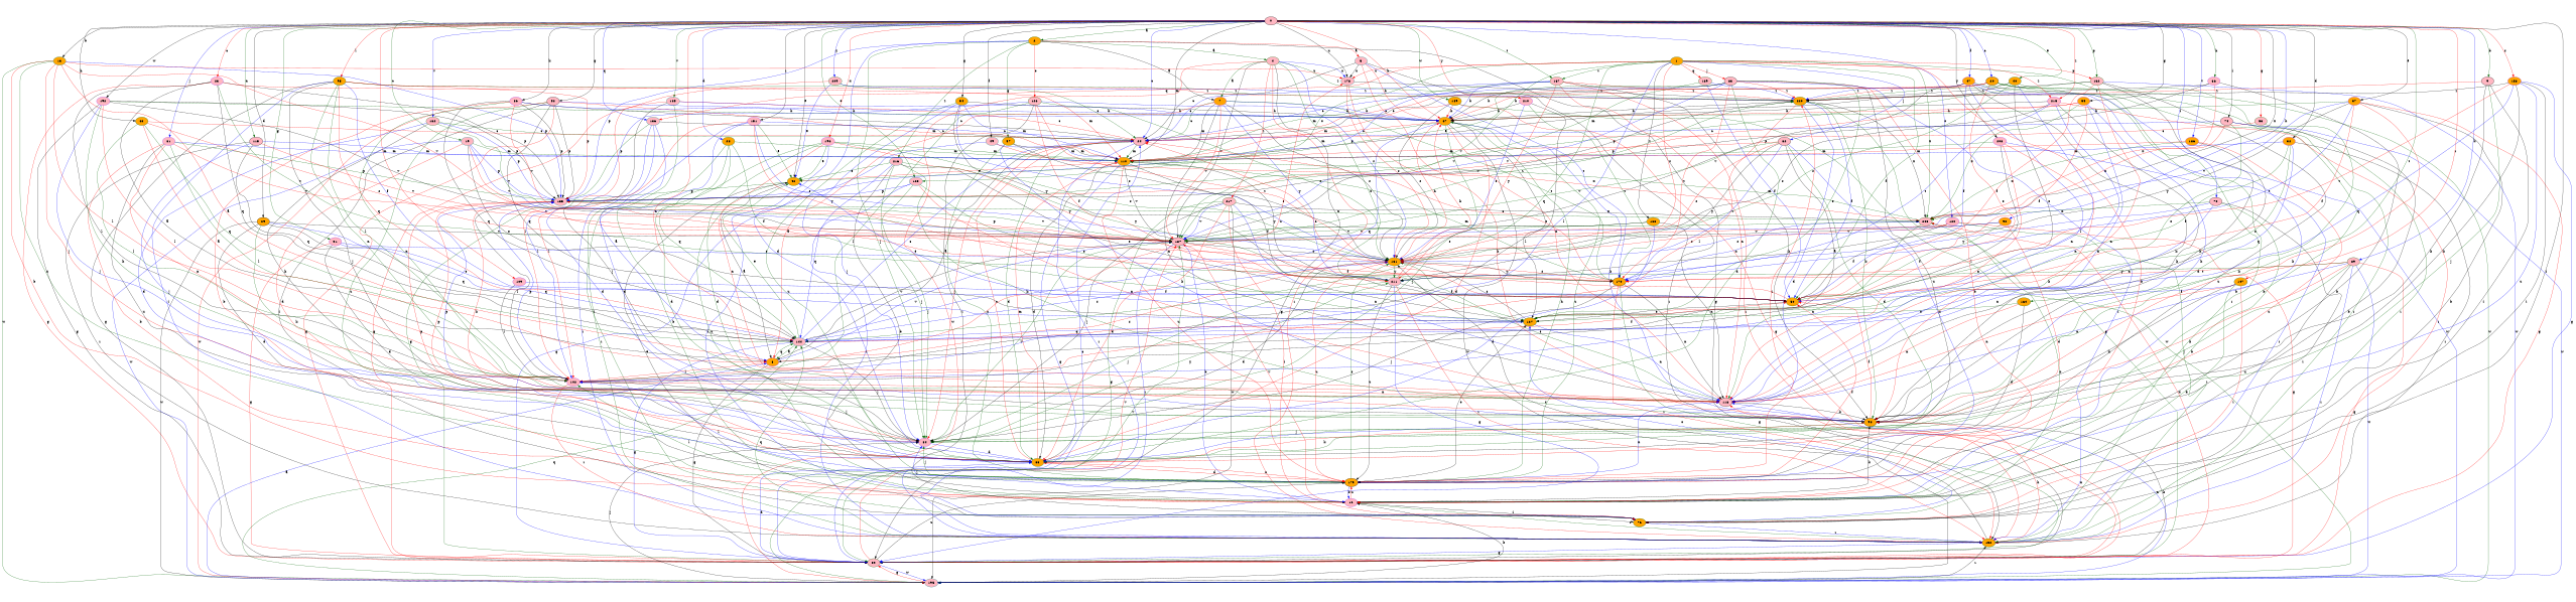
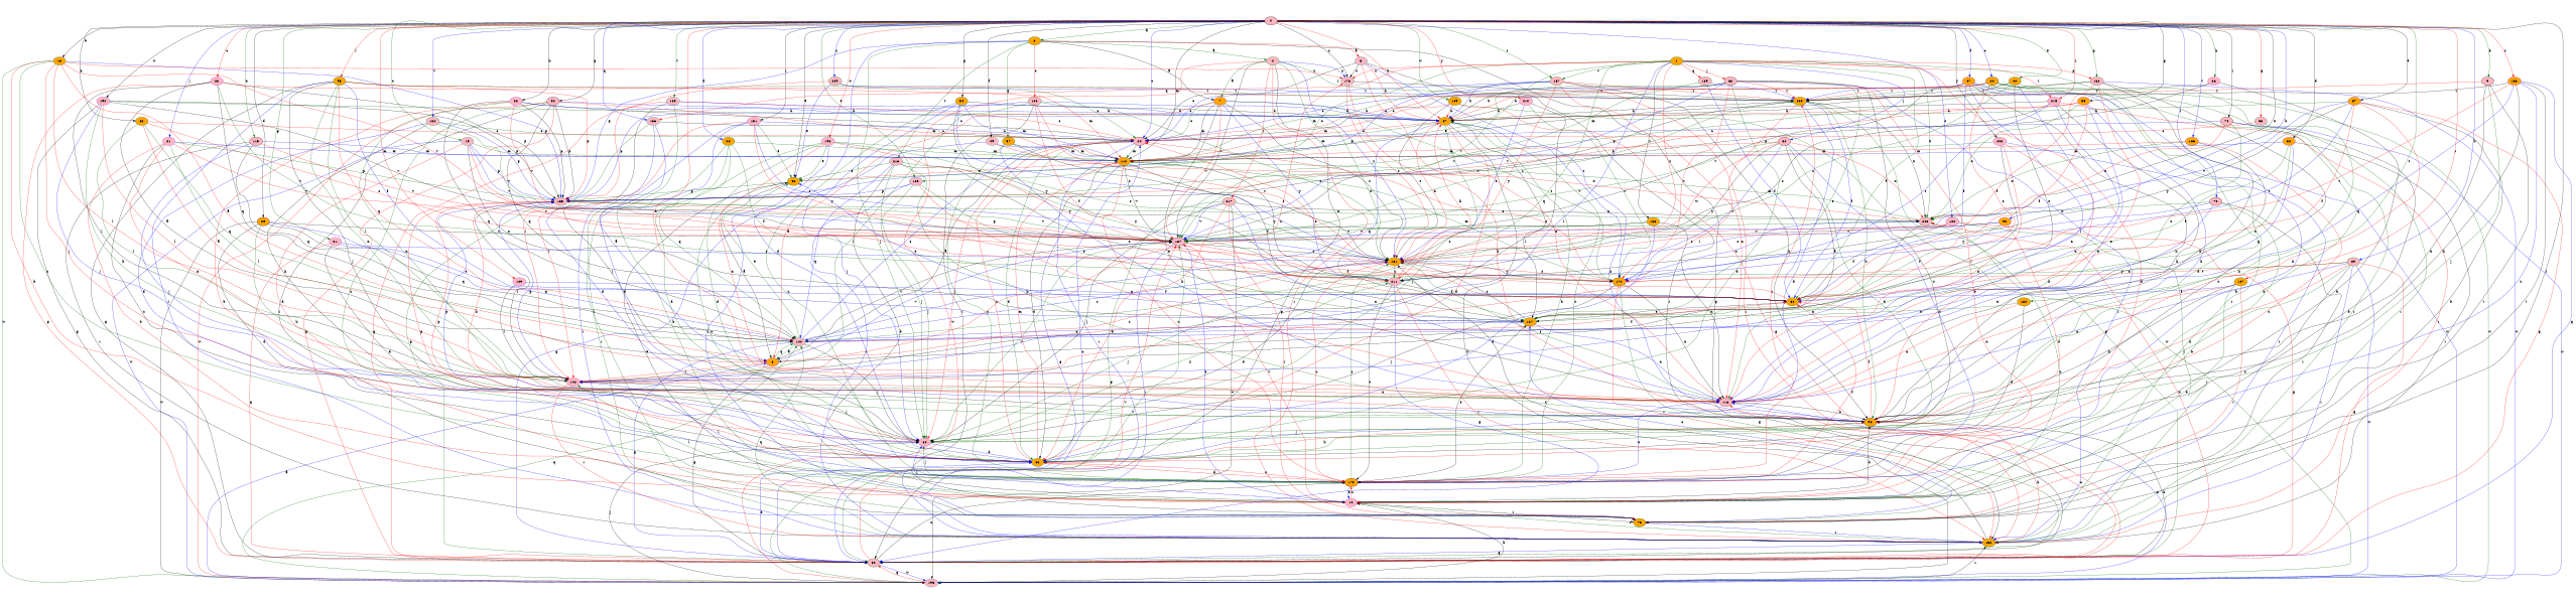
  strict digraph {
    node [color=darkgreen fillcolor=lightpink style=filled]
    edge [color=red]
    0 [color=black]
    2 [fillcolor=orange]
    9 [color=black]
    13 [color=teal fillcolor=orange]
    19 [color=teal]
    20 [color=black fillcolor=orange]
    23 [color=purple]
    24 [color=black]
    28 [fillcolor=orange]
    29 [color=black fillcolor=orange]
    32 [color=purple fillcolor=orange]
    37 [color=purple fillcolor=orange]
    40 [color=teal fillcolor=orange]
    42 [fillcolor=orange]
    47 [color=purple fillcolor=orange]
    49 [color=teal]
    51 [color=purple]
    52 [color=black]
    53
    54 [color=teal fillcolor=orange]
    55 [color=purple fillcolor=orange]
    63 [fillcolor=orange]
    66 [color=purple]
    67 [color=teal fillcolor=orange]
    70 [color=black]
    74 [color=black]
    76 [fillcolor=orange]
    81 [color=purple]
    86 [color=purple]
    89
    90 [color=purple fillcolor=orange]
    95 [fillcolor=orange]
    109 [color=purple]
    110 [color=teal fillcolor=orange]
    115 [color=black]
    118 [color=black]
    120 [color=purple]
    123 [color=teal]
    132
    136 [color=teal]
    147 [color=teal fillcolor=orange]
    151 [color=purple]
    158 [color=purple fillcolor=orange]
    164 [fillcolor=orange]
    167
    178 [color=teal]
    182
    185 [color=teal]
    186 [color=purple fillcolor=orange]
    189 [fillcolor=orange]
    192 [color=purple]
    196 [color=purple]
    203
    208 [color=purple]
    209
    210 [color=purple]
    215 [color=purple]
    4
    5 [color=teal]
    7 [color=purple fillcolor=orange]
    33 [color=teal fillcolor=orange]
    57 [fillcolor=orange]
    59
    84 [color=purple]
    126
    135 [color=teal]
    216 [color=teal]
    220 [fillcolor=orange]
    93 [color=black fillcolor=orange]
    16 [color=purple]
    102 [color=purple]
    187 [color=black]
    195 [color=teal]
    8 [color=purple fillcolor=orange]
    179 [color=black fillcolor=orange]
    127 [fillcolor=orange]
    170 [color=black fillcolor=orange]
    152 [fillcolor=orange]
    144 [color=teal]
    50 [fillcolor=orange]
    211 [color=teal]
    161 [color=teal fillcolor=orange]
    1 [color=teal fillcolor=orange]
    82 [color=black]
    83 [color=black]
    139
    168 [color=teal fillcolor=orange]
    217
    0 -> 2 [color=darkgreen label=a]
    0 -> 9 [color=darkgreen label=b]
    0 -> 13 [color=black label=b]
    0 -> 19 [color=darkgreen label=c]
    0 -> 20 [color=blue label=c]
    0 -> 23 [label=c]
    0 -> 24 [color=blue label=c]
    0 -> 28 [color=blue label=d]
    0 -> 29 [color=black label=d]
    0 -> 32 [color=black label=d]
    0 -> 37 [color=black label=e]
    0 -> 40 [color=darkgreen label=e]
    0 -> 42 [color=black label=e]
    0 -> 47 [color=blue label=f]
    0 -> 49 [color=black label=f]
    0 -> 51 [color=darkgreen label=g]
    0 -> 52 [color=black label=g]
    0 -> 53 [label=g]
    0 -> 54 [color=black label=g]
    0 -> 55 [color=black label=g]
    0 -> 63 [color=black label=h]
    0 -> 66 [color=darkgreen label=h]
    0 -> 67 [label=h]
    0 -> 70 [color=blue label=i]
    0 -> 74 [color=black label=i]
    0 -> 76 [color=black label=i]
    0 -> 81 [color=blue label=j]
    0 -> 86 [color=black label=k]
    0 -> 89 [color=blue label=k]
    0 -> 90 [color=blue label=k]
    0 -> 95 [label=l]
    0 -> 109 [label=m]
    0 -> 110 [color=black label=m]
    0 -> 115 [color=darkgreen label=n]
    0 -> 118 [label=n]
    0 -> 120 [color=blue label=o]
    0 -> 123 [color=darkgreen label=o]
    0 -> 132 [color=darkgreen label=p]
    0 -> 136 [color=blue label=q]
    0 -> 147 [label=r]
    0 -> 151 [color=black label=r]
    0 -> 158 [label=s]
    0 -> 164 [color=darkgreen label=t]
    0 -> 167 [color=darkgreen label=t]
    0 -> 178 [color=black label=u]
    0 -> 182 [color=blue label=v]
    0 -> 185 [color=darkgreen label=v]
    0 -> 186 [color=blue label=v]
    0 -> 189 [color=darkgreen label=w]
    0 -> 192 [color=black label=w]
    0 -> 196 [label=x]
    0 -> 203 [color=black label=x]
    0 -> 208 [color=black label=y]
    0 -> 209 [color=blue label=y]
    0 -> 210 [label=y]
    0 -> 215 [label=z]
    2 -> 4 [color=darkgreen label=a]
    2 -> 5 [label=a]
    2 -> 7 [color=black label=a]
    2 -> 33 [color=blue label=d]
    2 -> 57 [color=darkgreen label=g]
    2 -> 59 [color=black label=g]
    2 -> 84 [color=darkgreen label=j]
    2 -> 126 [label=o]
    2 -> 135 [color=blue label=p]
    2 -> 216 [color=darkgreen label=z]
    9 -> 76 [color=black label=i]
    9 -> 84 [color=darkgreen label=j]
    9 -> 220 [label=z]
    9 -> 93 [color=black label=k]
    13 -> 178 [label=u]
    13 -> 84 [label=j]
    13 -> 135 [color=blue label=p]
    13 -> 16 [label=b]
    13 -> 102 [label=l]
    13 -> 187 [label=v]
    13 -> 195 [color=darkgreen label=w]
    13 -> 8 [label=a]
    13 -> 179 [color=darkgreen label=u]
    19 -> 110 [color=darkgreen label=m]
    19 -> 33 [label=d]
    19 -> 135 [color=blue label=p]
    19 -> 187 [color=blue label=v]
    19 -> 195 [color=blue label=w]
    19 -> 127 [color=black label=o]
    19 -> 170 [label=t]
    20 -> 24 [color=black label=c]
    20 -> 67 [label=h]
    20 -> 33 [color=darkgreen label=d]
    20 -> 220 [label=z]
    20 -> 195 [color=darkgreen label=w]
    20 -> 127 [label=o]
    20 -> 152 [color=darkgreen label=r]
    23 -> 59 [label=g]
    23 -> 135 [color=black label=p]
    23 -> 220 [label=z]
    23 -> 102 [color=black label=l]
    23 -> 8 [color=black label=a]
    23 -> 170 [color=darkgreen label=t]
    23 -> 144 [color=black label=q]
    24 -> 110 [color=darkgreen label=m]
    24 -> 33 [color=darkgreen label=d]
    24 -> 84 [label=j]
    24 -> 8 [color=black label=a]
    24 -> 152 [color=blue label=r]
    28 -> 110 [color=darkgreen label=m]
    28 -> 33 [color=darkgreen label=d]
    28 -> 152 [color=darkgreen label=r]
    28 -> 144 [color=darkgreen label=q]
    28 -> 50 [color=darkgreen label=f]
    29 -> 33 [color=black label=d]
    29 -> 93 [color=darkgreen label=k]
    29 -> 187 [color=black label=v]
    29 -> 195 [color=black label=w]
    29 -> 127 [color=blue label=o]
    29 -> 144 [color=black label=q]
    32 -> 110 [color=blue label=m]
    32 -> 127 [color=darkgreen label=o]
    32 -> 152 [color=black label=r]
    32 -> 144 [color=blue label=q]
    32 -> 50 [color=darkgreen label=f]
    37 -> 67 [color=darkgreen label=h]
    37 -> 59 [label=g]
    37 -> 93 [label=k]
    37 -> 16 [color=black label=b]
    37 -> 187 [color=blue label=v]
    37 -> 170 [color=blue label=t]
    37 -> 50 [label=f]
    37 -> 211 [color=black label=y]
    40 -> 110 [color=black label=m]
    40 -> 220 [color=darkgreen label=z]
    40 -> 16 [color=darkgreen label=b]
    40 -> 102 [color=blue label=l]
    40 -> 127 [color=black label=o]
    40 -> 161 [color=darkgreen label=s]
    42 -> 135 [color=darkgreen label=p]
    42 -> 8 [color=black label=a]
    42 -> 179 [color=darkgreen label=u]
    47 -> 24 [label=c]
    47 -> 118 [color=blue label=n]
    47 -> 220 [color=blue label=z]
    47 -> 93 [color=black label=k]
    47 -> 16 [color=blue label=b]
    47 -> 187 [color=black label=v]
    47 -> 195 [color=blue label=w]
    47 -> 152 [color=darkgreen label=r]
    47 -> 50 [color=blue label=f]
    49 -> 110 [color=blue label=m]
    49 -> 203 [label=x]
    49 -> 59 [color=blue label=g]
    51 -> 33 [color=black label=d]
    51 -> 59 [label=g]
    51 -> 144 [color=blue label=q]
    51 -> 161 [color=blue label=s]
    52 -> 67 [color=blue label=h]
    52 -> 76 [color=black label=i]
    52 -> 110 [label=m]
    52 -> 59 [label=g]
    52 -> 135 [color=black label=p]
    52 -> 195 [label=w]
    52 -> 179 [color=darkgreen label=u]
    52 -> 144 [color=black label=q]
    53 -> 24 [label=c]
    53 -> 93 [color=darkgreen label=k]
    54 -> 67 [color=black label=h]
    54 -> 110 [color=blue label=m]
    54 -> 84 [color=blue label=j]
    54 -> 179 [color=darkgreen label=u]
    54 -> 211 [color=black label=y]
    54 -> 161 [color=blue label=s]
    55 -> 67 [label=h]
    55 -> 118 [color=blue label=n]
    55 -> 203 [color=darkgreen label=x]
    55 -> 135 [label=p]
    55 -> 93 [color=blue label=k]
    55 -> 50 [label=f]
    63 -> 24 [label=c]
    63 -> 102 [color=darkgreen label=l]
    63 -> 8 [label=a]
    63 -> 144 [color=darkgreen label=q]
    63 -> 161 [label=s]
-   66 -> 203 [label=x]
+   82 -> 203 [label=x]
    66 -> 135 [color=black label=p]
    66 -> 220 [color=black label=z]
    66 -> 16 [color=black label=b]
    67 -> 24 [label=c]
    67 -> 110 [color=darkgreen label=m]
    67 -> 33 [label=d]
    67 -> 84 [color=darkgreen label=j]
    67 -> 93 [color=blue label=k]
    67 -> 195 [color=black label=w]
    67 -> 179 [color=darkgreen label=u]
    67 -> 127 [color=black label=o]
    67 -> 144 [color=blue label=q]
    70 -> 76 [color=black label=i]
    70 -> 118 [color=blue label=n]
    70 -> 203 [color=darkgreen label=x]
    70 -> 16 [color=darkgreen label=b]
    70 -> 211 [color=blue label=y]
    74 -> 24 [color=blue label=c]
    74 -> 203 [label=x]
    74 -> 16 [color=black label=b]
    74 -> 195 [color=blue label=w]
    74 -> 127 [color=darkgreen label=o]
    76 -> 42 [color=black label=e]
    76 -> 203 [color=darkgreen label=x]
    76 -> 127 [color=blue label=o]
    76 -> 152 [color=blue label=r]
    81 -> 110 [color=blue label=m]
    81 -> 118 [label=n]
    81 -> 135 [color=darkgreen label=p]
    81 -> 16 [label=b]
    81 -> 102 [color=darkgreen label=l]
    81 -> 187 [label=v]
    81 -> 179 [color=black label=u]
    86 -> 24 [color=black label=c]
    86 -> 67 [color=blue label=h]
    86 -> 118 [color=darkgreen label=n]
    86 -> 135 [color=black label=p]
    86 -> 16 [label=b]
    86 -> 187 [label=v]
    86 -> 144 [color=black label=q]
    89 -> 118 [color=blue label=n]
    89 -> 59 [label=g]
    89 -> 84 [color=darkgreen label=j]
    89 -> 93 [label=k]
    89 -> 195 [color=blue label=w]
    89 -> 179 [color=black label=u]
    89 -> 170 [label=t]
    89 -> 152 [color=blue label=r]
    89 -> 211 [color=darkgreen label=y]
    90 -> 33 [label=d]
    90 -> 187 [color=black label=v]
    90 -> 50 [color=darkgreen label=f]
    90 -> 161 [color=blue label=s]
    95 -> 76 [color=blue label=i]
    95 -> 110 [label=m]
    95 -> 118 [color=darkgreen label=n]
    95 -> 59 [color=black label=g]
    95 -> 84 [color=black label=j]
    95 -> 135 [label=p]
    95 -> 220 [color=darkgreen label=z]
    95 -> 102 [color=darkgreen label=l]
    95 -> 144 [label=q]
    95 -> 50 [color=blue label=f]
    109 -> 102 [color=black label=l]
    109 -> 50 [color=blue label=f]
    110 -> 42 [label=e]
    110 -> 33 [color=black label=d]
    110 -> 59 [color=blue label=g]
    110 -> 187 [color=black label=v]
    110 -> 179 [label=u]
    110 -> 50 [color=black label=f]
    110 -> 211 [color=black label=y]
    115 -> 110 [color=blue label=m]
    115 -> 84 [color=blue label=j]
    115 -> 187 [label=v]
    115 -> 152 [color=black label=r]
    115 -> 144 [color=black label=q]
    118 -> 93 [color=black label=k]
    118 -> 161 [color=darkgreen label=s]
    120 -> 59 [label=g]
    120 -> 187 [label=v]
    120 -> 152 [color=darkgreen label=r]
    120 -> 50 [color=black label=f]
    120 -> 161 [label=s]
    123 -> 118 [label=n]
    123 -> 84 [color=darkgreen label=j]
    123 -> 135 [color=blue label=p]
    123 -> 127 [color=darkgreen label=o]
    123 -> 144 [color=blue label=q]
    132 -> 118 [label=n]
    132 -> 135 [color=darkgreen label=p]
    132 -> 220 [color=black label=z]
    132 -> 93 [color=black label=k]
    132 -> 195 [color=blue label=w]
    132 -> 179 [color=black label=u]
    132 -> 50 [label=f]
    136 -> 24 [color=black label=c]
    136 -> 33 [color=blue label=d]
    136 -> 59 [color=darkgreen label=g]
-   136 -> 102 [color=blue label=l]
    136 -> 8 [color=blue label=a]
    147 -> 76 [label=i]
    147 -> 118 [label=n]
    147 -> 93 [color=black label=k]
    147 -> 16 [color=darkgreen label=b]
    147 -> 50 [color=blue label=f]
    151 -> 24 [color=blue label=c]
    151 -> 42 [color=darkgreen label=e]
    151 -> 33 [color=blue label=d]
    151 -> 102 [label=l]
    151 -> 152 [color=blue label=r]
    151 -> 211 [label=y]
    151 -> 161 [color=blue label=s]
    158 -> 76 [color=black label=i]
    158 -> 59 [color=blue label=g]
    158 -> 220 [color=black label=z]
    158 -> 93 [color=black label=k]
    158 -> 179 [color=blue label=u]
    158 -> 170 [label=t]
    158 -> 144 [color=blue label=q]
    164 -> 118 [label=n]
    164 -> 33 [color=black label=d]
    164 -> 127 [color=darkgreen label=o]
    167 -> 24 [color=blue label=c]
    167 -> 67 [color=blue label=h]
    167 -> 110 [color=darkgreen label=m]
    167 -> 118 [label=n]
    167 -> 135 [color=blue label=p]
    167 -> 220 [label=z]
    167 -> 93 [color=black label=k]
    167 -> 152 [label=r]
    167 -> 211 [label=y]
    178 -> 220 [color=black label=z]
    178 -> 93 [label=k]
    178 -> 161 [label=s]
    182 -> 24 [color=darkgreen label=c]
    182 -> 33 [color=blue label=d]
    182 -> 135 [color=blue label=p]
    182 -> 93 [color=black label=k]
    182 -> 187 [color=darkgreen label=v]
    185 -> 24 [label=c]
    185 -> 67 [color=blue label=h]
    185 -> 76 [color=darkgreen label=i]
    185 -> 59 [label=g]
    185 -> 84 [color=black label=j]
    186 -> 110 [label=m]
    186 -> 118 [color=black label=n]
    186 -> 203 [color=darkgreen label=x]
    186 -> 179 [label=u]
    189 -> 67 [label=h]
    189 -> 110 [label=m]
    189 -> 59 [label=g]
    189 -> 195 [color=darkgreen label=w]
    189 -> 161 [color=black label=s]
    192 -> 67 [color=darkgreen label=h]
    192 -> 59 [color=black label=g]
    192 -> 84 [color=blue label=j]
    192 -> 135 [color=black label=p]
    192 -> 93 [color=darkgreen label=k]
    192 -> 102 [label=l]
    192 -> 187 [color=black label=v]
    196 -> 42 [color=darkgreen label=e]
    196 -> 76 [color=blue label=i]
    196 -> 110 [color=darkgreen label=m]
    196 -> 118 [label=n]
    196 -> 33 [color=darkgreen label=d]
    196 -> 16 [color=darkgreen label=b]
    196 -> 211 [label=y]
    196 -> 161 [color=darkgreen label=s]
    203 -> 110 [color=darkgreen label=m]
    203 -> 118 [color=darkgreen label=n]
    203 -> 187 [color=darkgreen label=v]
    208 -> 110 [color=darkgreen label=m]
    208 -> 118 [label=n]
    208 -> 93 [label=k]
    208 -> 102 [color=black label=l]
    208 -> 152 [color=blue label=r]
    209 -> 24 [color=darkgreen label=c]
    209 -> 42 [color=blue label=e]
    209 -> 220 [color=blue label=z]
    209 -> 102 [label=l]
    210 -> 67 [color=black label=h]
    210 -> 102 [color=black label=l]
    210 -> 170 [color=darkgreen label=t]
    210 -> 161 [color=blue label=s]
    215 -> 67 [color=black label=h]
    215 -> 118 [color=blue label=n]
    215 -> 93 [color=black label=k]
    215 -> 170 [color=blue label=t]
    215 -> 152 [label=r]
    215 -> 161 [color=black label=s]
    4 -> 178 [color=blue label=u]
    4 -> 7 [color=darkgreen label=a]
    4 -> 59 [color=black label=g]
    4 -> 220 [color=darkgreen label=z]
    4 -> 187 [color=black label=v]
    4 -> 195 [label=w]
    4 -> 127 [color=darkgreen label=o]
    4 -> 152 [label=r]
    4 -> 161 [color=blue label=s]
    4 -> 217 [label=z]
    5 -> 24 [color=black label=c]
    5 -> 67 [label=h]
    5 -> 118 [label=n]
    5 -> 178 [color=black label=u]
    5 -> 170 [color=blue label=t]
    5 -> 152 [color=black label=r]
    7 -> 24 [color=darkgreen label=c]
    7 -> 67 [color=blue label=h]
    7 -> 110 [color=black label=m]
    7 -> 118 [color=black label=n]
    7 -> 187 [label=v]
    7 -> 8 [label=a]
    7 -> 170 [color=darkgreen label=t]
    7 -> 211 [color=blue label=y]
    7 -> 161 [color=black label=s]
    33 -> 24 [label=c]
    33 -> 110 [label=m]
    33 -> 135 [label=p]
    33 -> 93 [label=k]
    33 -> 179 [label=u]
    57 -> 110 [color=black label=m]
    57 -> 93 [color=blue label=k]
    57 -> 179 [color=darkgreen label=u]
    57 -> 161 [color=black label=s]
    59 -> 24 [color=blue label=c]
    59 -> 118 [label=n]
    59 -> 203 [label=x]
    59 -> 33 [color=blue label=d]
    59 -> 93 [color=black label=k]
    59 -> 187 [label=v]
    59 -> 195 [color=blue label=w]
    59 -> 179 [color=black label=u]
    84 -> 33 [color=blue label=d]
    84 -> 135 [label=p]
    84 -> 187 [color=darkgreen label=v]
    84 -> 211 [color=darkgreen label=y]
    126 -> 67 [color=blue label=h]
    126 -> 76 [color=black label=i]
    126 -> 135 [color=blue label=p]
    126 -> 102 [color=darkgreen label=l]
    126 -> 170 [label=t]
    126 -> 50 [label=f]
    126 -> 161 [color=darkgreen label=s]
    135 -> 203 [color=darkgreen label=x]
    135 -> 93 [label=k]
    135 -> 102 [color=black label=l]
    135 -> 187 [color=darkgreen label=v]
    216 -> 42 [color=darkgreen label=e]
    216 -> 84 [color=darkgreen label=j]
    216 -> 93 [color=darkgreen label=k]
    216 -> 16 [color=black label=b]
    216 -> 127 [color=black label=o]
    216 -> 152 [color=blue label=r]
    216 -> 211 [color=darkgreen label=y]
    220 -> 67 [color=black label=h]
    220 -> 203 [color=black label=x]
    220 -> 33 [color=blue label=d]
    220 -> 59 [color=darkgreen label=g]
    220 -> 93 [color=darkgreen label=k]
    220 -> 102 [label=l]
    220 -> 187 [color=black label=v]
    220 -> 50 [color=blue label=f]
    93 -> 84 [color=darkgreen label=j]
    93 -> 135 [color=blue label=p]
    93 -> 50 [label=f]
    16 -> 76 [color=black label=i]
    16 -> 84 [color=blue label=j]
    16 -> 93 [color=black label=k]
    16 -> 102 [color=darkgreen label=l]
    16 -> 187 [label=v]
    16 -> 179 [label=u]
    16 -> 152 [color=darkgreen label=r]
    102 -> 118 [label=n]
    102 -> 84 [color=black label=j]
    102 -> 135 [color=blue label=p]
    102 -> 152 [label=r]
    102 -> 161 [label=s]
    187 -> 135 [label=p]
    187 -> 220 [color=darkgreen label=z]
    187 -> 16 [color=blue label=b]
    187 -> 152 [color=blue label=r]
    187 -> 50 [label=f]
    187 -> 161 [color=black label=s]
    195 -> 118 [color=blue label=n]
    195 -> 59 [label=g]
    195 -> 84 [color=black label=j]
    195 -> 16 [color=black label=b]
    195 -> 187 [color=darkgreen label=v]
    195 -> 8 [color=blue label=a]
    195 -> 152 [color=black label=r]
    195 -> 144 [color=darkgreen label=q]
    8 -> 178 [label=u]
    8 -> 59 [color=black label=g]
    8 -> 102 [label=l]
    8 -> 187 [color=blue label=v]
    8 -> 144 [color=darkgreen label=q]
    179 -> 67 [color=darkgreen label=h]
    179 -> 118 [color=blue label=n]
    179 -> 33 [label=d]
    179 -> 84 [color=darkgreen label=j]
    179 -> 220 [label=z]
    179 -> 16 [color=blue label=b]
    179 -> 102 [color=blue label=l]
    179 -> 127 [color=black label=o]
    179 -> 50 [label=f]
    179 -> 161 [color=darkgreen label=s]
    127 -> 42 [color=blue label=e]
    127 -> 118 [color=blue label=n]
    127 -> 144 [color=blue label=q]
    127 -> 161 [color=black label=s]
    170 -> 24 [label=c]
    170 -> 110 [color=darkgreen label=m]
    170 -> 118 [color=black label=n]
    170 -> 203 [color=blue label=x]
    170 -> 59 [color=darkgreen label=g]
    170 -> 84 [color=black label=j]
    170 -> 152 [label=r]
    170 -> 161 [label=s]
    152 -> 59 [color=blue label=g]
    152 -> 93 [label=k]
    152 -> 144 [color=darkgreen label=q]
    152 -> 161 [color=black label=s]
    144 -> 24 [color=blue label=c]
    144 -> 42 [color=darkgreen label=e]
    144 -> 59 [color=blue label=g]
    144 -> 84 [color=black label=j]
    144 -> 187 [color=black label=v]
    144 -> 8 [color=darkgreen label=a]
    144 -> 50 [label=f]
    144 -> 161 [color=blue label=s]
    50 -> 24 [label=c]
    50 -> 127 [color=black label=o]
    211 -> 67 [label=h]
    211 -> 59 [color=blue label=g]
    211 -> 84 [color=darkgreen label=j]
    211 -> 179 [color=black label=u]
    211 -> 152 [label=r]
    211 -> 50 [color=black label=f]
    161 -> 67 [label=h]
    161 -> 33 [color=black label=d]
    161 -> 179 [label=u]
    161 -> 170 [color=black label=t]
    161 -> 211 [color=darkgreen label=y]
    1 -> 123 [color=darkgreen label=o]
    1 -> 132 [label=p]
    1 -> 136 [label=q]
    1 -> 167 [color=darkgreen label=t]
    1 -> 178 [label=u]
    1 -> 203 [color=darkgreen label=x]
    1 -> 215 [label=z]
    1 -> 16 [label=b]
    1 -> 102 [color=blue label=l]
    1 -> 187 [color=darkgreen label=v]
    1 -> 152 [color=darkgreen label=r]
    1 -> 144 [color=darkgreen label=q]
    1 -> 50 [color=darkgreen label=f]
    1 -> 161 [label=s]
    1 -> 82 [color=blue label=j]
    1 -> 83 [label=j]
    1 -> 139 [label=q]
    1 -> 168 [color=black label=t]
    82 -> 110 [label=m]
    82 -> 33 [color=darkgreen label=d]
    82 -> 187 [color=darkgreen label=v]
    82 -> 8 [color=black label=a]
    82 -> 179 [color=blue label=u]
    82 -> 170 [color=blue label=t]
    82 -> 211 [color=black label=y]
-   82 -> 161 [label=s]
+   82 -> 161 [label=w]
    83 -> 24 [color=blue label=c]
    83 -> 42 [color=darkgreen label=e]
    83 -> 67 [color=black label=h]
    83 -> 33 [color=darkgreen label=d]
    83 -> 220 [label=z]
    83 -> 16 [label=b]
    83 -> 187 [color=blue label=v]
    83 -> 179 [color=black label=u]
    83 -> 127 [color=darkgreen label=o]
    83 -> 170 [label=t]
    83 -> 152 [color=blue label=r]
    139 -> 220 [color=blue label=z]
    139 -> 187 [color=darkgreen label=v]
    139 -> 50 [color=blue label=f]
    168 -> 118 [color=black label=n]
    168 -> 33 [color=blue label=d]
    168 -> 187 [color=darkgreen label=v]
    168 -> 161 [color=black label=s]
    217 -> 76 [label=i]
    217 -> 118 [color=blue label=n]
    217 -> 203 [color=black label=x]
    217 -> 33 [label=d]
    217 -> 59 [color=darkgreen label=g]
    217 -> 84 [color=black label=j]
    217 -> 187 [color=blue label=v]
    217 -> 195 [color=black label=w]
  }
